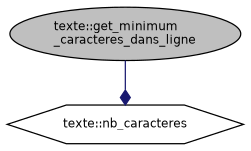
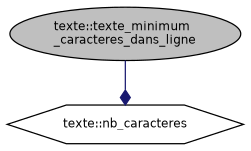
  digraph {
    rankdir=TB
    node [color=black fontname=Helvetica fontsize=10 style=filled]
-   n1 [fillcolor=grey75 fontcolor=black height=0.2 label="texte::get_minimum\l_caracteres_dans_ligne" shape=ellipse width=0.4]
+   n1 [fillcolor=grey75 fontcolor=black height=0.2 label="texte::texte_minimum\l_caracteres_dans_ligne" shape=ellipse width=0.4]
    n2 [fillcolor=white height=0.2 label="texte::nb_caracteres" shape=hexagon width=0.4]
    n1 -> n2 [color=midnightblue fontname=Helvetica fontsize=10 labelfontname=Helvetica labelfontsize=10 style=solid arrowhead=diamond]
  }
